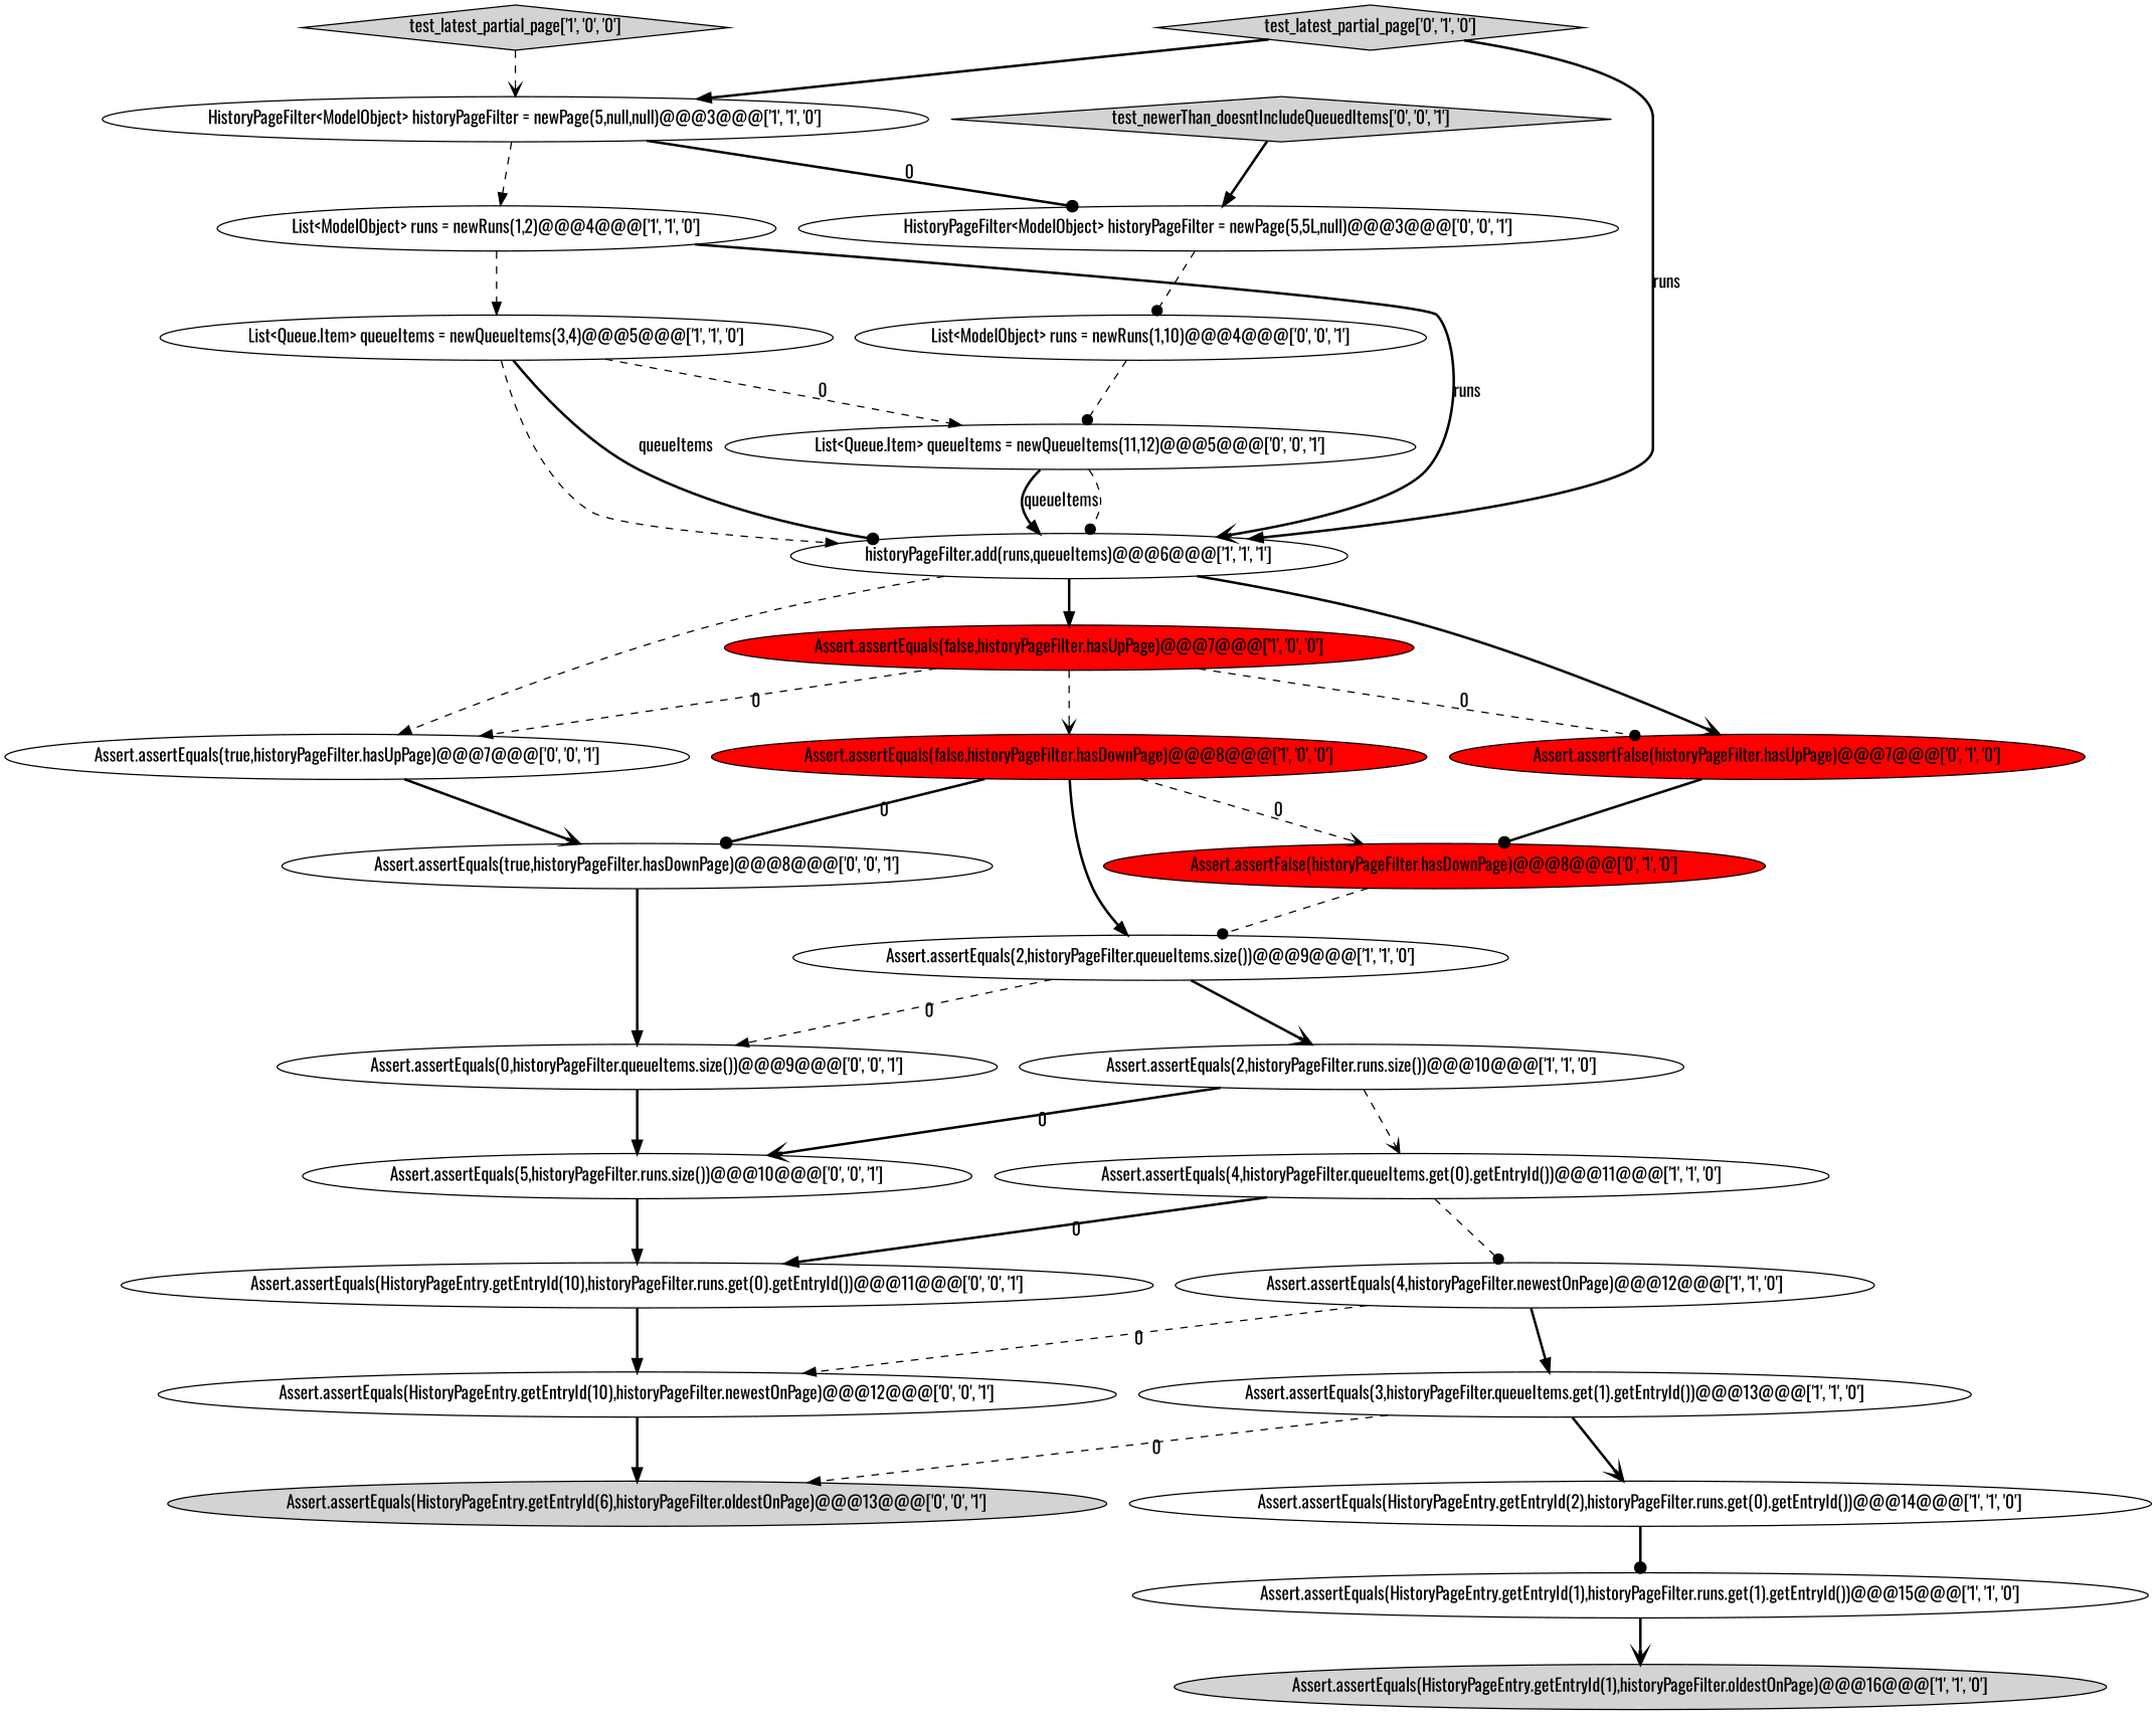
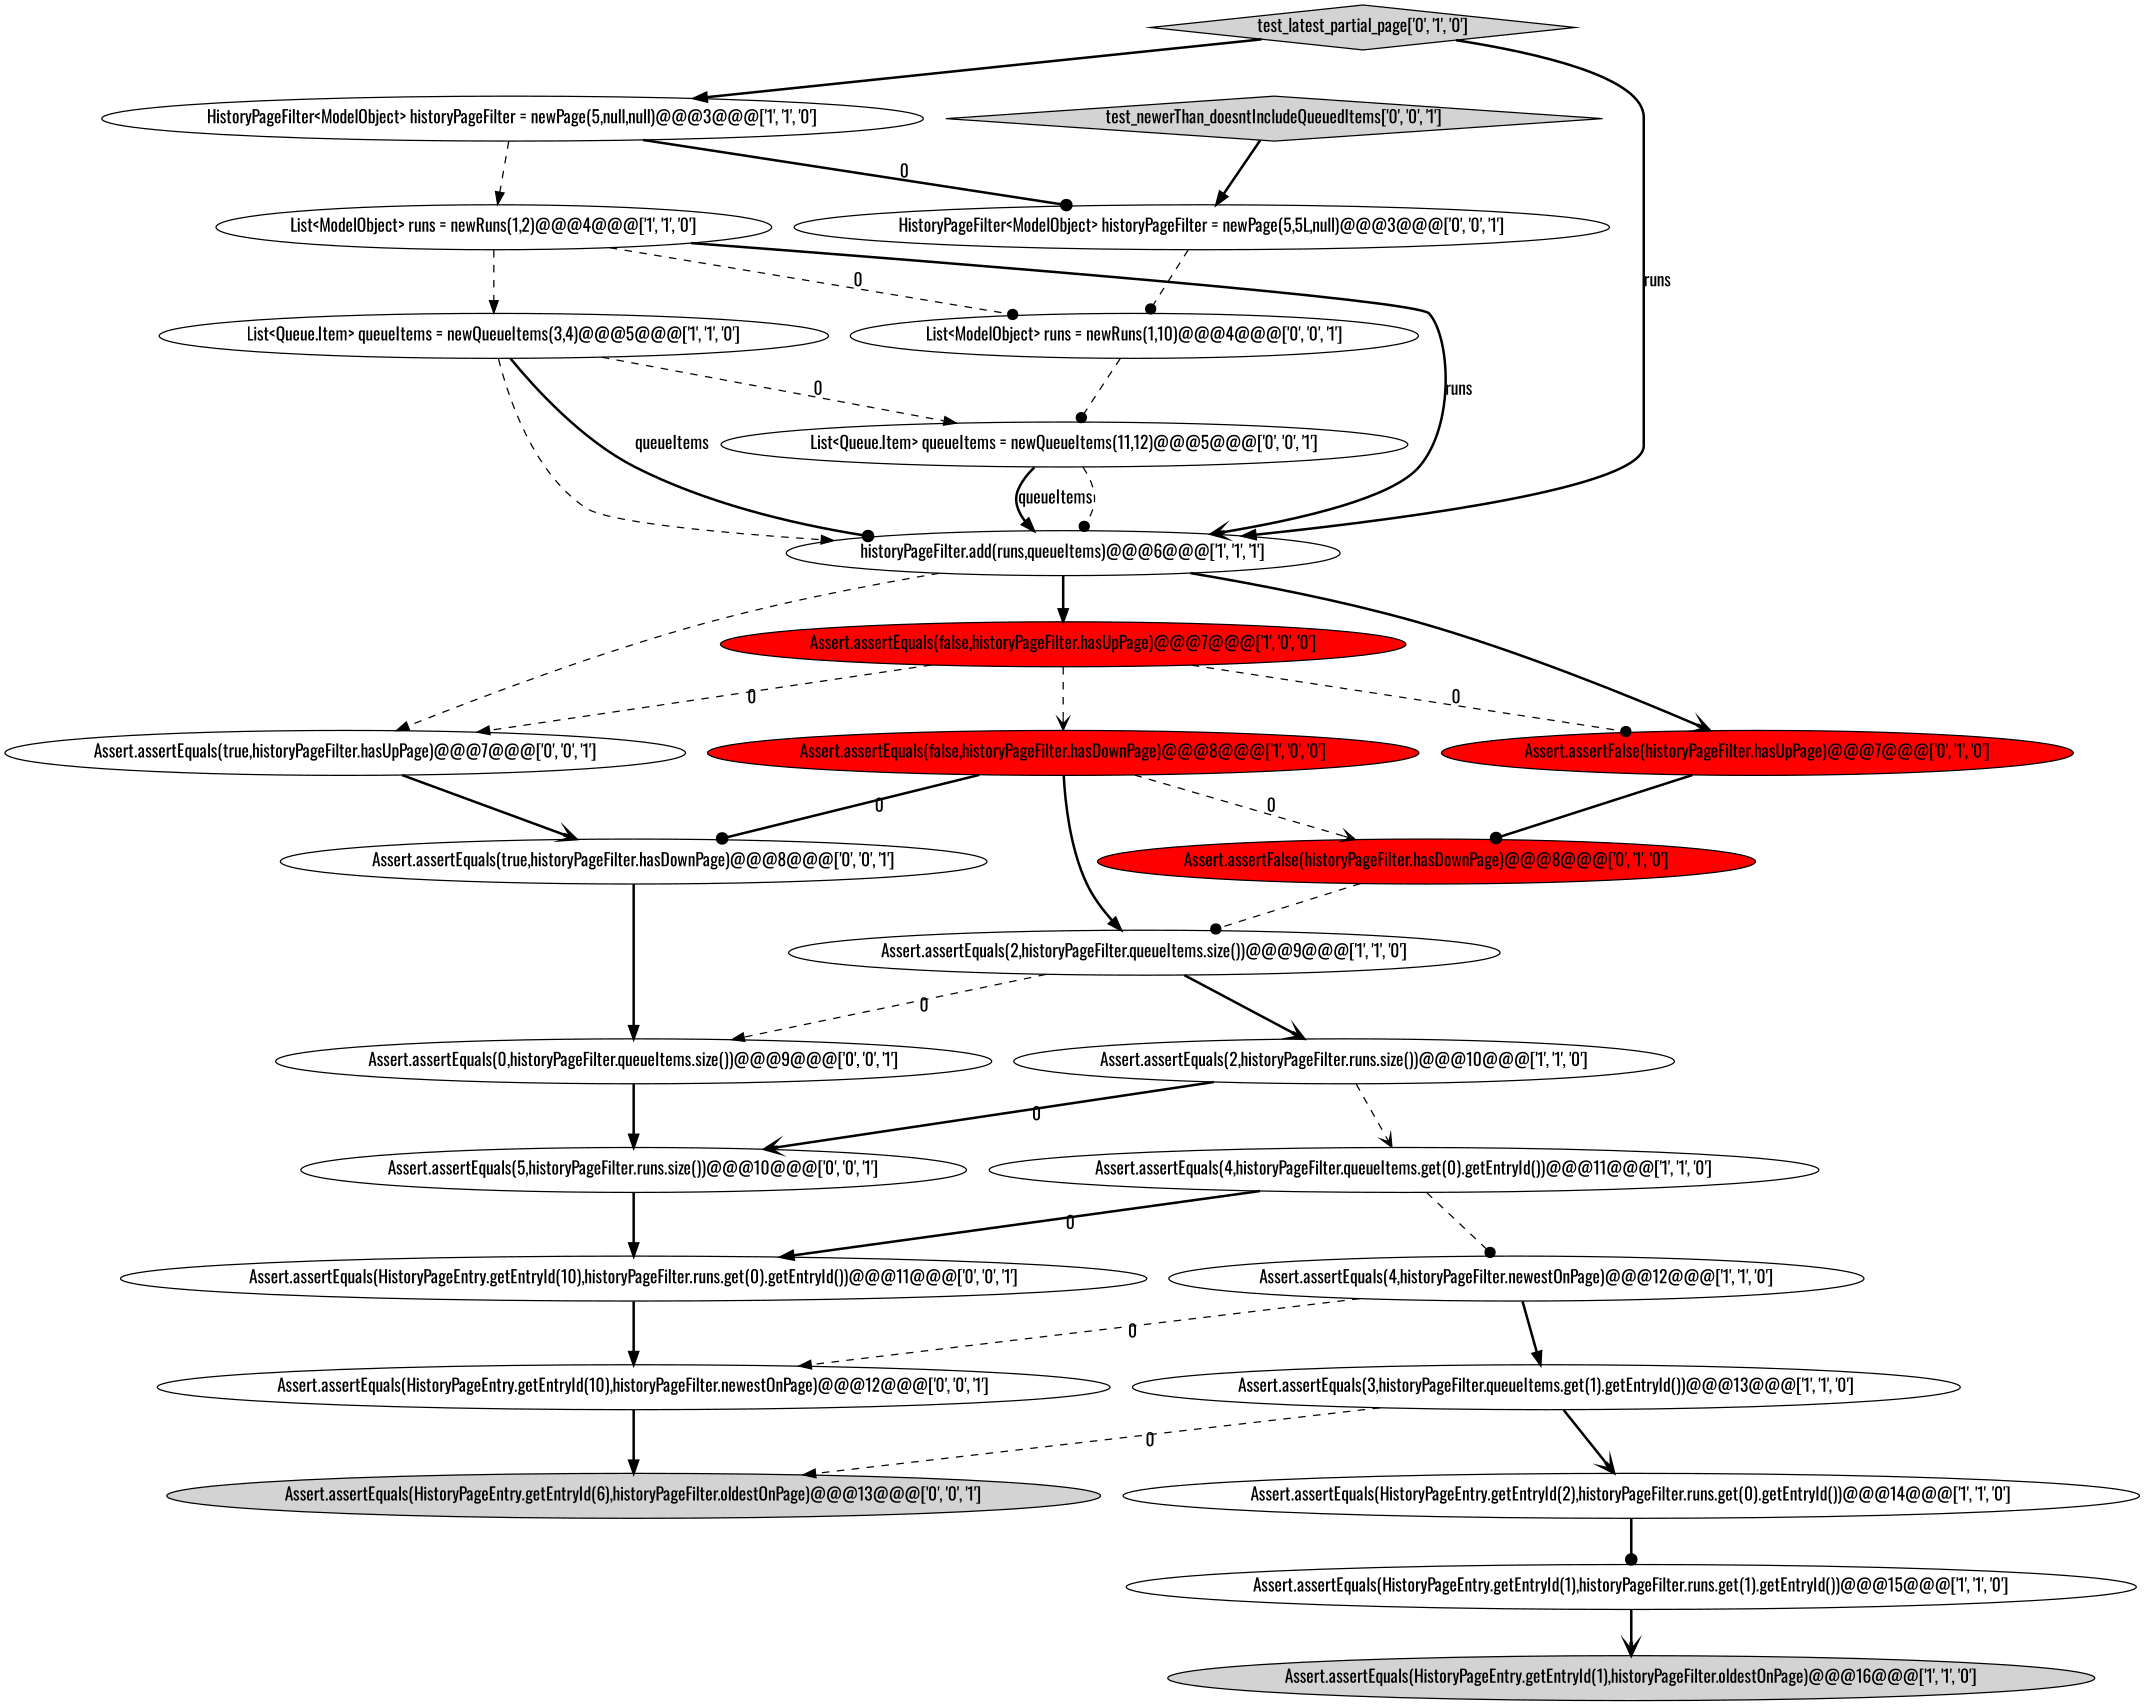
  digraph {
    fontname=Oswald
    node [fillcolor=white fontname=Oswald shape=ellipse style=filled]
    edge [arrowhead=normal fontname=Oswald style=bold]
    n1 [fillcolor=lightgray label="Assert.assertEquals(HistoryPageEntry.getEntryId(1),historyPageFilter.oldestOnPage)@@@16@@@['1', '1', '0']"]
    n2 [label="Assert.assertEquals(HistoryPageEntry.getEntryId(1),historyPageFilter.runs.get(1).getEntryId())@@@15@@@['1', '1', '0']"]
    n3 [label="historyPageFilter.add(runs,queueItems)@@@6@@@['1', '1', '1']"]
    n4 [label="Assert.assertEquals(true,historyPageFilter.hasUpPage)@@@7@@@['0', '0', '1']"]
    n5 [fillcolor=red label="Assert.assertEquals(false,historyPageFilter.hasUpPage)@@@7@@@['1', '0', '0']"]
    n6 [fillcolor=red label="Assert.assertFalse(historyPageFilter.hasUpPage)@@@7@@@['0', '1', '0']"]
    n7 [label="Assert.assertEquals(true,historyPageFilter.hasDownPage)@@@8@@@['0', '0', '1']"]
    n8 [fillcolor=red label="Assert.assertEquals(false,historyPageFilter.hasDownPage)@@@8@@@['1', '0', '0']"]
    n9 [fillcolor=red label="Assert.assertFalse(historyPageFilter.hasDownPage)@@@8@@@['0', '1', '0']"]
    n10 [label="Assert.assertEquals(4,historyPageFilter.queueItems.get(0).getEntryId())@@@11@@@['1', '1', '0']"]
    n11 [label="Assert.assertEquals(4,historyPageFilter.newestOnPage)@@@12@@@['1', '1', '0']"]
    n12 [label="Assert.assertEquals(HistoryPageEntry.getEntryId(10),historyPageFilter.runs.get(0).getEntryId())@@@11@@@['0', '0', '1']"]
    n13 [label="Assert.assertEquals(3,historyPageFilter.queueItems.get(1).getEntryId())@@@13@@@['1', '1', '0']"]
    n14 [label="Assert.assertEquals(HistoryPageEntry.getEntryId(10),historyPageFilter.newestOnPage)@@@12@@@['0', '0', '1']"]
    n15 [label="Assert.assertEquals(2,historyPageFilter.queueItems.size())@@@9@@@['1', '1', '0']"]
    n16 [label="Assert.assertEquals(2,historyPageFilter.runs.size())@@@10@@@['1', '1', '0']"]
    n17 [label="Assert.assertEquals(0,historyPageFilter.queueItems.size())@@@9@@@['0', '0', '1']"]
    n18 [label="Assert.assertEquals(HistoryPageEntry.getEntryId(2),historyPageFilter.runs.get(0).getEntryId())@@@14@@@['1', '1', '0']"]
    n19 [fillcolor=lightgray label="Assert.assertEquals(HistoryPageEntry.getEntryId(6),historyPageFilter.oldestOnPage)@@@13@@@['0', '0', '1']"]
    n20 [label="List<ModelObject> runs = newRuns(1,2)@@@4@@@['1', '1', '0']"]
    n21 [label="List<Queue.Item> queueItems = newQueueItems(3,4)@@@5@@@['1', '1', '0']"]
    n22 [label="List<ModelObject> runs = newRuns(1,10)@@@4@@@['0', '0', '1']"]
    n23 [label="List<Queue.Item> queueItems = newQueueItems(11,12)@@@5@@@['0', '0', '1']"]
    n24 [label="Assert.assertEquals(5,historyPageFilter.runs.size())@@@10@@@['0', '0', '1']"]
    n25 [fillcolor=lightgray label="test_newerThan_doesntIncludeQueuedItems['0', '0', '1']" shape=diamond]
    n26 [label="HistoryPageFilter<ModelObject> historyPageFilter = newPage(5,5L,null)@@@3@@@['0', '0', '1']"]
-   n27 [fillcolor=lightgray label="test_latest_partial_page['1', '0', '0']" shape=diamond]
    n28 [label="HistoryPageFilter<ModelObject> historyPageFilter = newPage(5,null,null)@@@3@@@['1', '1', '0']"]
    n29 [fillcolor=lightgray label="test_latest_partial_page['0', '1', '0']" shape=diamond]
    n2 -> n1 [arrowhead=vee]
    n3 -> n4 [style=dashed]
    n3 -> n5
    n3 -> n6 [arrowhead=vee]
    n4 -> n7 [arrowhead=vee]
    n5 -> n4 [label=0 style=dashed]
    n5 -> n6 [arrowhead=dot label=0 style=dashed]
    n5 -> n8 [arrowhead=vee style=dashed]
    n6 -> n9 [arrowhead=dot]
    n7 -> n17
    n8 -> n7 [arrowhead=dot label=0]
    n8 -> n9 [arrowhead=vee label=0 style=dashed]
    n8 -> n15
    n9 -> n15 [arrowhead=dot style=dashed]
    n10 -> n11 [arrowhead=dot style=dashed]
    n10 -> n12 [label=0]
    n11 -> n13
    n11 -> n14 [label=0 style=dashed]
    n12 -> n14
    n13 -> n18 [arrowhead=vee]
    n13 -> n19 [label=0 style=dashed]
    n14 -> n19
    n15 -> n16 [arrowhead=vee]
    n15 -> n17 [label=0 style=dashed]
    n16 -> n10 [arrowhead=vee style=dashed]
    n16 -> n24 [arrowhead=vee label=0]
    n17 -> n24
    n18 -> n2 [arrowhead=dot]
    n20 -> n3 [arrowhead=vee label=runs]
    n20 -> n21 [style=dashed]
+   n20 -> n22 [arrowhead=dot label=0 style=dashed]
    n21 -> n3 [style=dashed]
    n21 -> n3 [arrowhead=dot label=queueItems]
    n21 -> n23 [label=0 style=dashed]
    n22 -> n23 [arrowhead=dot style=dashed]
    n23 -> n3 [label=queueItems]
    n23 -> n3 [arrowhead=dot style=dashed]
    n24 -> n12
    n25 -> n26
    n26 -> n22 [arrowhead=dot style=dashed]
-   n27 -> n28 [arrowhead=vee style=dashed]
    n28 -> n20 [style=dashed]
    n28 -> n26 [arrowhead=dot label=0]
    n29 -> n3 [label=runs]
    n29 -> n28
  }
